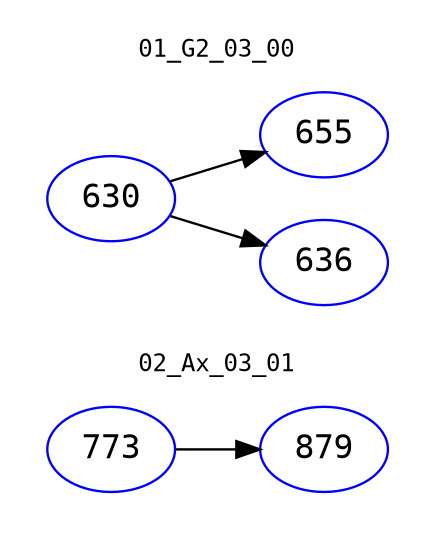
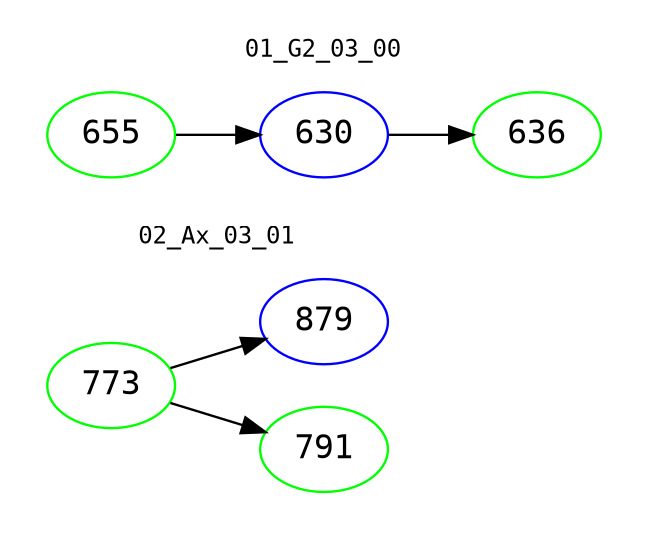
  digraph {
    fontname="DejaVu Sans Mono"
    rankdir=LR
    node [color=blue fontname="DejaVu Sans Mono"]
    edge [color=black fontname="DejaVu Sans Mono"]
-   n1 [label=773]
+   n1 [color=green label=773]
+   n2 [color=green label=791]
    n3 [label=879]
    n4 [label=630]
-   n5 [label=636]
-   n6 [label=655]
+   n5 [color=green label=636]
+   n6 [color=green label=655]
    subgraph cluster_1 {
      color=white
      fontsize=10
      label="02_Ax_03_01"
      n1
+     n2
      n3
    }
    subgraph cluster_2 {
      color=white
      fontsize=10
      label="01_G2_03_00"
      n4
      n5
      n6
    }
+   n1 -> n2
    n1 -> n3
    n4 -> n5
-   n4 -> n6
+   n6 -> n4
  }
